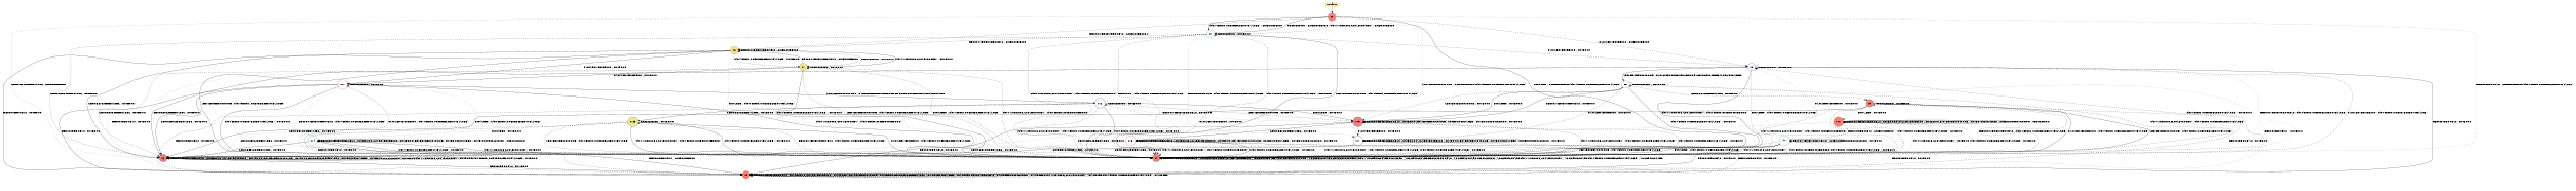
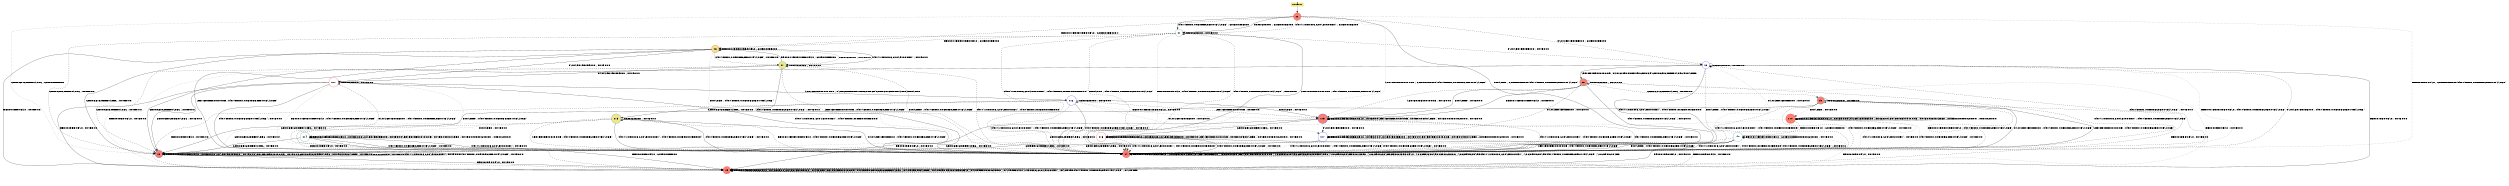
  digraph {
    node [color=teal fillcolor=salmon shape=circle style=filled]
    edge [style=solid]
    n1 [color=red label=s0]
    n2 [fillcolor=white label=s1]
    n3 [color=blue fillcolor=white label=s2]
    n4 [color=blue label=s3]
-   n5 [label=s4]
+   n5 [color=red label=s4]
    n6 [color=red fillcolor=khaki label=s6]
    n7 [color=red label=s5]
-   n8 [fillcolor=white label=s8]
+   n8 [label=s8]
    n9 [fillcolor=khaki label=s7]
    n10 [color=red fillcolor=white label=s11]
    n11 [label=s9]
    n12 [color=blue label=s15]
    n13 [color=blue fillcolor=white label=s17]
    n14 [color=blue fillcolor=white label=s12]
    n15 [color=red label=s10]
    n16 [color=red fillcolor=white label=s16]
    n17 [fillcolor=white label=s48]
    n18 [fillcolor=khaki label=s13]
    n19 [fillcolor=white label=s14]
    __start0 [fillcolor=khaki height=0 shape=none width=0]
    n1 -> n2 [label="APPLICATION / CLIENT_HELLO"]
    n1 -> n2 [label="Alert(WARNING,CLOSE_NOTIFY) / CLIENT_HELLO" style=dashed]
    n1 -> n2 [label="Alert(FATAL,UNEXPECTED_MESSAGE) / CLIENT_HELLO"]
    n1 -> n3 [label="PSK_SERVER_HELLO / CLIENT_HELLO" style=dashed]
    n1 -> n4 [label="CHANGE_CIPHER_SPEC / CLIENT_HELLO" style=dotted]
    n1 -> n5 [label="SERVER_HELLO_DONE / CLIENT_HELLO|Alert(FATAL,UNEXPECTED_MESSAGE)" style=dotted]
    n1 -> n5 [label="FINISHED / CLIENT_HELLO|Alert(FATAL,UNEXPECTED_MESSAGE)"]
    n1 -> n5 [label="HELLO_REQUEST / CLIENT_HELLO|Alert(FATAL,UNEXPECTED_MESSAGE)" style=dotted]
    n1 -> n6 [label="HELLO_VERIFY_REQUEST / CLIENT_HELLO+" style=dashed]
    n2 -> n2 [label="APPLICATION / TIMEOUT" style=dashed]
    n2 -> n3 [label="PSK_SERVER_HELLO / TIMEOUT" style=dashed]
    n2 -> n4 [label="CHANGE_CIPHER_SPEC / TIMEOUT" style=dashed]
    n2 -> n5 [label="SERVER_HELLO_DONE / Alert(FATAL,UNEXPECTED_MESSAGE)"]
    n2 -> n5 [label="FINISHED / Alert(FATAL,UNEXPECTED_MESSAGE)" style=dashed]
    n2 -> n5 [label="HELLO_REQUEST / Alert(FATAL,UNEXPECTED_MESSAGE)" style=dotted]
    n2 -> n5 [label="Alert(WARNING,CLOSE_NOTIFY) / Alert(FATAL,INTERNAL_ERROR)" style=dashed]
    n2 -> n5 [label="Alert(FATAL,UNEXPECTED_MESSAGE) / TIMEOUT" style=dashed]
    n2 -> n6 [label="HELLO_VERIFY_REQUEST / CLIENT_HELLO" style=dashed]
    n3 -> n3 [label="APPLICATION / TIMEOUT"]
    n3 -> n4 [label="CHANGE_CIPHER_SPEC / TIMEOUT"]
    n3 -> n5 [label="HELLO_VERIFY_REQUEST / Alert(FATAL,UNEXPECTED_MESSAGE)" style=dotted]
    n3 -> n5 [label="PSK_SERVER_HELLO / Alert(FATAL,UNEXPECTED_MESSAGE)" style=dashed]
    n3 -> n5 [label="FINISHED / Alert(FATAL,UNEXPECTED_MESSAGE)" style=dashed]
    n3 -> n5 [label="Alert(WARNING,CLOSE_NOTIFY) / Alert(FATAL,INTERNAL_ERROR)"]
    n3 -> n5 [label="Alert(FATAL,UNEXPECTED_MESSAGE) / TIMEOUT" style=dashed]
    n3 -> n7 [label="HELLO_REQUEST / TIMEOUT"]
    n3 -> n8 [label="SERVER_HELLO_DONE / PSK_CLIENT_KEY_EXCHANGE|CHANGE_CIPHER_SPEC|FINISHED"]
    n4 -> n4 [label="HELLO_VERIFY_REQUEST / TIMEOUT" style=dotted]
    n4 -> n4 [label="PSK_SERVER_HELLO / TIMEOUT"]
    n4 -> n4 [label="SERVER_HELLO_DONE / TIMEOUT" style=dotted]
    n4 -> n4 [label="CHANGE_CIPHER_SPEC / TIMEOUT" style=dotted]
    n4 -> n4 [label="FINISHED / TIMEOUT"]
    n4 -> n4 [label="APPLICATION / TIMEOUT" style=dashed]
    n4 -> n4 [label="Alert(WARNING,CLOSE_NOTIFY) / TIMEOUT"]
    n4 -> n4 [label="Alert(FATAL,UNEXPECTED_MESSAGE) / TIMEOUT"]
    n4 -> n7 [label="HELLO_REQUEST / TIMEOUT"]
    n5 -> n5 [label="HELLO_VERIFY_REQUEST / SOCKET_CLOSED" style=dotted]
    n5 -> n5 [label="PSK_SERVER_HELLO / SOCKET_CLOSED"]
    n5 -> n5 [label="SERVER_HELLO_DONE / SOCKET_CLOSED" style=dotted]
    n5 -> n5 [label="CHANGE_CIPHER_SPEC / SOCKET_CLOSED" style=dotted]
    n5 -> n5 [label="FINISHED / SOCKET_CLOSED"]
    n5 -> n5 [label="HELLO_REQUEST / SOCKET_CLOSED" style=dotted]
    n5 -> n5 [label="APPLICATION / SOCKET_CLOSED" style=dotted]
    n5 -> n5 [label="Alert(WARNING,CLOSE_NOTIFY) / SOCKET_CLOSED" style=dashed]
    n5 -> n5 [label="Alert(FATAL,UNEXPECTED_MESSAGE) / SOCKET_CLOSED" style=dotted]
    n6 -> n4 [label="CHANGE_CIPHER_SPEC / TIMEOUT"]
    n6 -> n5 [label="SERVER_HELLO_DONE / Alert(FATAL,UNEXPECTED_MESSAGE)"]
    n6 -> n5 [label="FINISHED / Alert(FATAL,UNEXPECTED_MESSAGE)" style=dotted]
    n6 -> n6 [label="HELLO_VERIFY_REQUEST / CLIENT_HELLO"]
    n6 -> n7 [label="HELLO_REQUEST / TIMEOUT"]
    n6 -> n9 [label="APPLICATION / TIMEOUT" style=dashed]
    n6 -> n9 [label="Alert(WARNING,CLOSE_NOTIFY) / TIMEOUT"]
    n6 -> n9 [label="Alert(FATAL,UNEXPECTED_MESSAGE) / TIMEOUT" style=dashed]
    n6 -> n10 [label="PSK_SERVER_HELLO / TIMEOUT"]
    n7 -> n7 [label="HELLO_VERIFY_REQUEST / DISABLED" style=dashed]
    n7 -> n7 [label="PSK_SERVER_HELLO / DISABLED" style=dotted]
    n7 -> n7 [label="SERVER_HELLO_DONE / DISABLED" style=dotted]
    n7 -> n7 [label="CHANGE_CIPHER_SPEC / DISABLED"]
    n7 -> n7 [label="FINISHED / DISABLED" style=dashed]
    n7 -> n7 [label="HELLO_REQUEST / DISABLED" style=dashed]
    n7 -> n7 [label="APPLICATION / DISABLED"]
    n7 -> n7 [label="Alert(WARNING,CLOSE_NOTIFY) / DISABLED" style=dashed]
    n7 -> n7 [label="Alert(FATAL,UNEXPECTED_MESSAGE) / DISABLED" style=dashed]
    n8 -> n5 [label="Alert(WARNING,CLOSE_NOTIFY) / Alert(FATAL,UNEXPECTED_MESSAGE)" style=dashed]
    n8 -> n5 [label="Alert(FATAL,UNEXPECTED_MESSAGE) / TIMEOUT"]
    n8 -> n7 [label="HELLO_REQUEST / TIMEOUT" style=dotted]
    n8 -> n8 [label="APPLICATION / TIMEOUT"]
    n8 -> n11 [label="CHANGE_CIPHER_SPEC / TIMEOUT" style=dashed]
    n8 -> n12 [label="HELLO_VERIFY_REQUEST / TIMEOUT"]
    n8 -> n12 [label="SERVER_HELLO_DONE / TIMEOUT" style=dashed]
    n8 -> n12 [label="FINISHED / TIMEOUT"]
    n8 -> n13 [label="PSK_SERVER_HELLO / TIMEOUT" style=dashed]
    n9 -> n4 [label="CHANGE_CIPHER_SPEC / TIMEOUT" style=dashed]
    n9 -> n5 [label="SERVER_HELLO_DONE / Alert(FATAL,UNEXPECTED_MESSAGE)" style=dashed]
    n9 -> n5 [label="FINISHED / Alert(FATAL,UNEXPECTED_MESSAGE)" style=dashed]
    n9 -> n5 [label="Alert(WARNING,CLOSE_NOTIFY) / Alert(FATAL,INTERNAL_ERROR)" style=dashed]
    n9 -> n5 [label="Alert(FATAL,UNEXPECTED_MESSAGE) / TIMEOUT"]
    n9 -> n6 [label="HELLO_VERIFY_REQUEST / CLIENT_HELLO"]
    n9 -> n7 [label="HELLO_REQUEST / TIMEOUT" style=dotted]
    n9 -> n9 [label="APPLICATION / TIMEOUT" style=dotted]
    n9 -> n10 [label="PSK_SERVER_HELLO / TIMEOUT"]
    n10 -> n4 [label="CHANGE_CIPHER_SPEC / TIMEOUT"]
    n10 -> n5 [label="HELLO_VERIFY_REQUEST / Alert(FATAL,UNEXPECTED_MESSAGE)" style=dotted]
    n10 -> n5 [label="PSK_SERVER_HELLO / Alert(FATAL,UNEXPECTED_MESSAGE)" style=dashed]
    n10 -> n5 [label="FINISHED / Alert(FATAL,UNEXPECTED_MESSAGE)" style=dotted]
    n10 -> n5 [label="Alert(WARNING,CLOSE_NOTIFY) / Alert(FATAL,INTERNAL_ERROR)"]
    n10 -> n5 [label="Alert(FATAL,UNEXPECTED_MESSAGE) / TIMEOUT"]
    n10 -> n7 [label="HELLO_REQUEST / TIMEOUT"]
    n10 -> n10 [label="APPLICATION / TIMEOUT" style=dashed]
    n10 -> n14 [label="SERVER_HELLO_DONE / PSK_CLIENT_KEY_EXCHANGE|CHANGE_CIPHER_SPEC|FINISHED"]
    n11 -> n4 [label="CHANGE_CIPHER_SPEC / TIMEOUT"]
    n11 -> n5 [label="HELLO_VERIFY_REQUEST / Alert(FATAL,UNEXPECTED_MESSAGE)" style=dashed]
    n11 -> n5 [label="PSK_SERVER_HELLO / Alert(FATAL,UNEXPECTED_MESSAGE)"]
    n11 -> n5 [label="SERVER_HELLO_DONE / Alert(FATAL,UNEXPECTED_MESSAGE)"]
    n11 -> n5 [label="Alert(WARNING,CLOSE_NOTIFY) / Alert(FATAL,INTERNAL_ERROR)" style=dashed]
    n11 -> n5 [label="Alert(FATAL,UNEXPECTED_MESSAGE) / TIMEOUT" style=dashed]
    n11 -> n7 [label="HELLO_REQUEST / TIMEOUT" style=dashed]
    n11 -> n11 [label="APPLICATION / TIMEOUT"]
    n11 -> n15 [label="FINISHED / TIMEOUT" style=dotted]
    n12 -> n5 [label="Alert(WARNING,CLOSE_NOTIFY) / Alert(FATAL,UNEXPECTED_MESSAGE)" style=dashed]
    n12 -> n5 [label="Alert(FATAL,UNEXPECTED_MESSAGE) / TIMEOUT" style=dashed]
    n12 -> n7 [label="HELLO_REQUEST / TIMEOUT"]
    n12 -> n12 [label="HELLO_VERIFY_REQUEST / TIMEOUT"]
    n12 -> n12 [label="SERVER_HELLO_DONE / TIMEOUT"]
    n12 -> n12 [label="FINISHED / TIMEOUT" style=dashed]
    n12 -> n12 [label="APPLICATION / TIMEOUT" style=dotted]
    n12 -> n13 [label="PSK_SERVER_HELLO / TIMEOUT" style=dotted]
    n12 -> n16 [label="CHANGE_CIPHER_SPEC / TIMEOUT"]
    n13 -> n4 [label="CIPHER_CIPHER_SPEC / TIMEOUT"]
    n13 -> n5 [label="Alert(WARNING,CLOSE_NOTIFY) / Alert(FATAL,UNEXPECTED_MESSAGE)" style=dotted]
    n13 -> n5 [label="Alert(FATAL,UNEXPECTED_MESSAGE) / TIMEOUT" style=dashed]
    n13 -> n7 [label="HELLO_REQUEST / TIMEOUT" style=dashed]
    n13 -> n13 [label="HELLO_VERIFY_REQUEST / TIMEOUT" style=dotted]
    n13 -> n13 [label="PSK_SERVER_HELLO / TIMEOUT" style=dashed]
    n13 -> n13 [label="SERVER_HELLO_DONE / TIMEOUT" style=dashed]
    n13 -> n13 [label="FINISHED / TIMEOUT" style=dashed]
    n13 -> n13 [label="APPLICATION / TIMEOUT"]
    n14 -> n5 [label="Alert(WARNING,CLOSE_NOTIFY) / Alert(FATAL,UNEXPECTED_MESSAGE)" style=dashed]
    n14 -> n5 [label="Alert(FATAL,UNEXPECTED_MESSAGE) / TIMEOUT"]
    n14 -> n7 [label="HELLO_REQUEST / TIMEOUT" style=dashed]
    n14 -> n12 [label="HELLO_VERIFY_REQUEST / TIMEOUT" style=dotted]
    n14 -> n12 [label="SERVER_HELLO_DONE / TIMEOUT" style=dashed]
    n14 -> n12 [label="FINISHED / TIMEOUT"]
    n14 -> n13 [label="PSK_SERVER_HELLO / TIMEOUT" style=dotted]
    n14 -> n14 [label="APPLICATION / TIMEOUT" style=dotted]
    n14 -> n18 [label="CHANGE_CIPHER_SPEC / TIMEOUT"]
    n15 -> n4 [label="CHANGE_CIPHER_SPEC / TIMEOUT" style=dotted]
    n15 -> n5 [label="Alert(WARNING,CLOSE_NOTIFY) / TIMEOUT" style=dotted]
    n15 -> n5 [label="Alert(FATAL,UNEXPECTED_MESSAGE) / TIMEOUT" style=dotted]
    n15 -> n15 [label="HELLO_VERIFY_REQUEST / TIMEOUT" style=dotted]
    n15 -> n15 [label="PSK_SERVER_HELLO / TIMEOUT" style=dashed]
    n15 -> n15 [label="SERVER_HELLO_DONE / TIMEOUT"]
    n15 -> n15 [label="FINISHED / TIMEOUT" style=dashed]
    n15 -> n15 [label="APPLICATION / APPLICATION"]
    n15 -> n17 [label="HELLO_REQUEST / CLIENT_HELLO" style=dashed]
    n16 -> n4 [label="CHANGE_CIPHER_SPEC / TIMEOUT" style=dotted]
    n16 -> n5 [label="Alert(WARNING,CLOSE_NOTIFY) / Alert(FATAL,INTERNAL_ERROR)" style=dashed]
    n16 -> n5 [label="Alert(FATAL,UNEXPECTED_MESSAGE) / TIMEOUT"]
    n16 -> n7 [label="HELLO_REQUEST / TIMEOUT"]
    n16 -> n16 [label="HELLO_VERIFY_REQUEST / TIMEOUT" style=dotted]
    n16 -> n16 [label="PSK_SERVER_HELLO / TIMEOUT"]
    n16 -> n16 [label="SERVER_HELLO_DONE / TIMEOUT"]
    n16 -> n16 [label="FINISHED / TIMEOUT" style=dashed]
    n16 -> n16 [label="APPLICATION / TIMEOUT" style=dotted]
    n17 -> n3 [label="PSK_SERVER_HELLO / TIMEOUT" style=dotted]
    n17 -> n4 [label="CHANGE_CIPHER_SPEC / TIMEOUT" style=dashed]
    n17 -> n5 [label="SERVER_HELLO_DONE / Alert(FATAL,UNEXPECTED_MESSAGE)"]
    n17 -> n5 [label="FINISHED / Alert(FATAL,UNEXPECTED_MESSAGE)"]
    n17 -> n5 [label="Alert(WARNING,CLOSE_NOTIFY) / Alert(FATAL,INTERNAL_ERROR)"]
    n17 -> n5 [label="Alert(FATAL,UNEXPECTED_MESSAGE) / TIMEOUT" style=dotted]
    n17 -> n7 [label="HELLO_REQUEST / TIMEOUT" style=dotted]
    n17 -> n17 [label="HELLO_VERIFY_REQUEST / CLIENT_HELLO" style=dashed]
    n17 -> n17 [label="APPLICATION / TIMEOUT"]
    n18 -> n4 [label="CHANGE_CIPHER_SPEC / TIMEOUT" style=dotted]
    n18 -> n5 [label="HELLO_VERIFY_REQUEST / Alert(FATAL,UNEXPECTED_MESSAGE)" style=dashed]
    n18 -> n5 [label="PSK_SERVER_HELLO / Alert(FATAL,UNEXPECTED_MESSAGE)"]
    n18 -> n5 [label="SERVER_HELLO_DONE / Alert(FATAL,UNEXPECTED_MESSAGE)" style=dashed]
    n18 -> n5 [label="Alert(WARNING,CLOSE_NOTIFY) / Alert(FATAL,INTERNAL_ERROR)"]
    n18 -> n5 [label="Alert(FATAL,UNEXPECTED_MESSAGE) / TIMEOUT"]
    n18 -> n7 [label="HELLO_REQUEST / TIMEOUT" style=dashed]
    n18 -> n18 [label="APPLICATION / TIMEOUT" style=dashed]
    n18 -> n19 [label="FINISHED / TIMEOUT" style=dotted]
    n19 -> n4 [label="CHANGE_CIPHER_SPEC / TIMEOUT"]
    n19 -> n5 [label="Alert(WARNING,CLOSE_NOTIFY) / TIMEOUT"]
    n19 -> n5 [label="Alert(FATAL,UNEXPECTED_MESSAGE) / TIMEOUT"]
    n19 -> n7 [label="HELLO_REQUEST / CLIENT_HELLO"]
    n19 -> n19 [label="HELLO_VERIFY_REQUEST / TIMEOUT" style=dashed]
    n19 -> n19 [label="PSK_SERVER_HELLO / TIMEOUT" style=dashed]
    n19 -> n19 [label="SERVER_HELLO_DONE / TIMEOUT"]
    n19 -> n19 [label="FINISHED / TIMEOUT" style=dotted]
    n19 -> n19 [label="APPLICATION / APPLICATION" style=dotted]
    __start0 -> n1
  }
